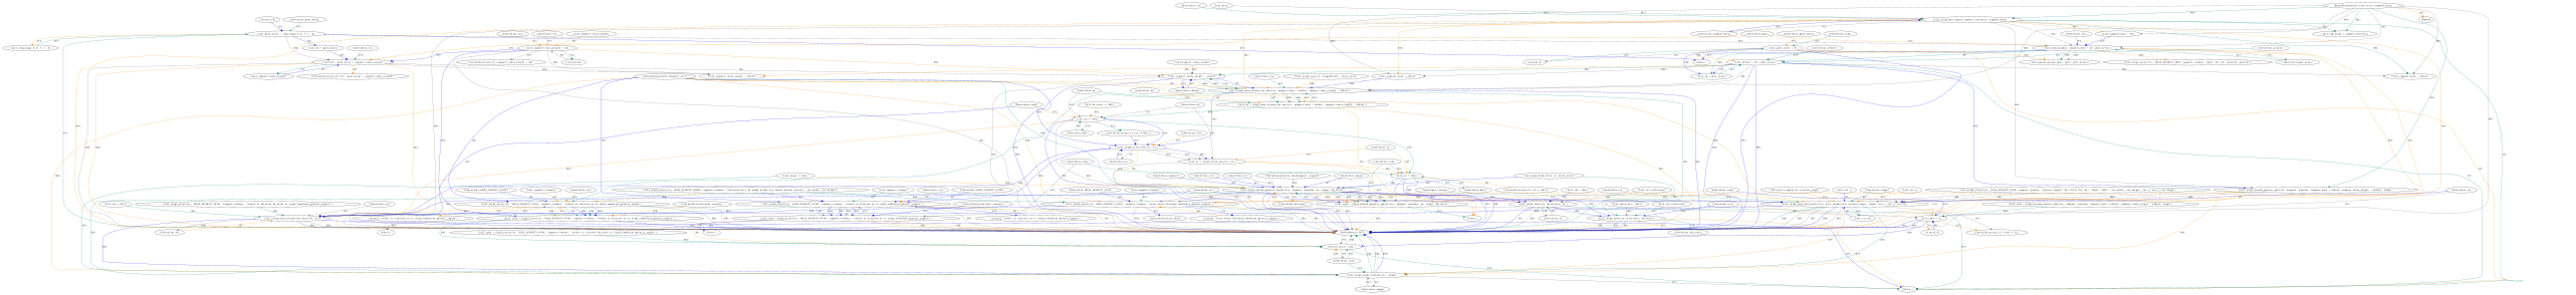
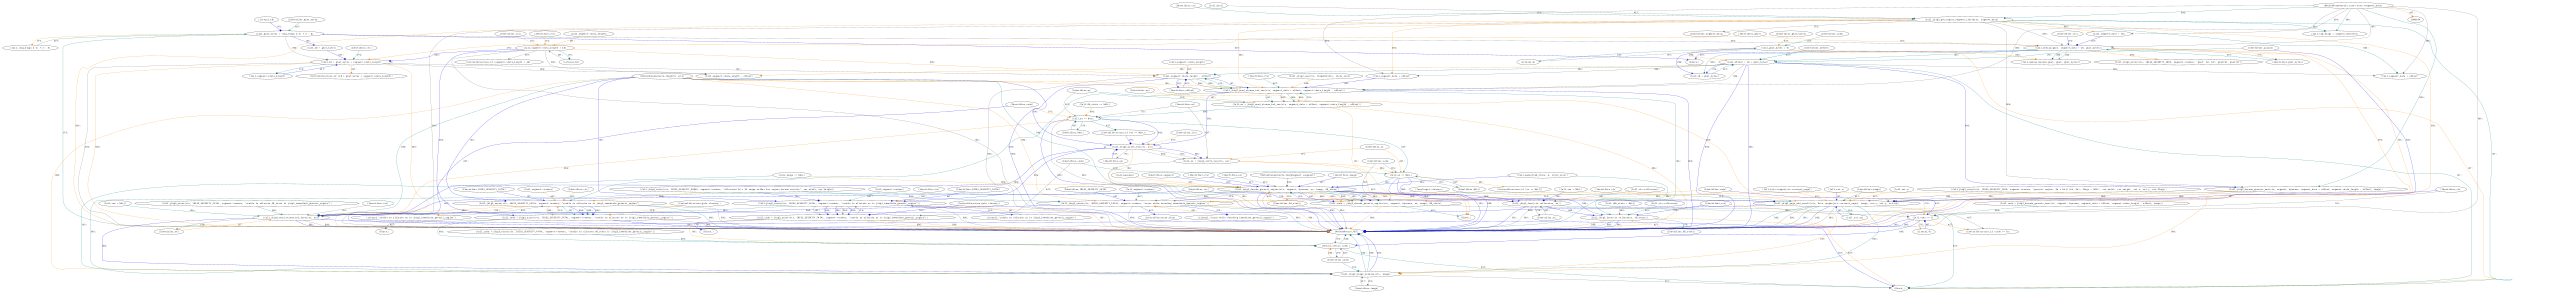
  digraph {
    fontname="IBM Plex Mono"
    node [fontname="IBM Plex Mono"]
    edge [arrowhead=vee color=blue fontname="IBM Plex Mono"]
    n1 [label="(Call,segment->data_length - offset)"]
    n2 [label="(Call,jbig2_word_stream_buf_new(ctx, segment_data + offset, segment->data_length - offset))"]
    n3 [label="(MethodReturn,RET)"]
    n4 [label="(Identifier,offset)"]
    n5 [label="(Call,ws = jbig2_word_stream_buf_new(ctx, segment_data + offset, segment->data_length - offset))"]
    n6 [label="(Call,jbig2_arith_new(ctx, ws))"]
    n7 [label="(Call,jbig2_error(ctx, JBIG2_SEVERITY_FATAL, segment->number, \"unable to allocate ws in jbig2_immediate_generic_region\"))"]
    n8 [label="(Return,return code;)"]
    n9 [label="(Call,18 + gbat_bytes > segment->data_length)"]
    n10 [label="(Call,segment->data_length)"]
    n11 [label="(Call,segment->data_length - offset)"]
    n12 [label="(ControlStructure,if (18 + gbat_bytes > segment->data_length))"]
    n13 [label="(Call,gbat_bytes = (seg_flags & 6) ? 2 : 8)"]
    n14 [label="(Call,memcpy(gbat, segment_data + 18, gbat_bytes))"]
    n15 [label="(Call,18 + gbat_bytes)"]
    n16 [label="(Block,)"]
    n17 [label="(Call,(seg_flags & 6) ? 2 : 8)"]
    n18 [label="(Call,offset = 18 + gbat_bytes)"]
    n19 [label="(Call,18 + gbat_bytes)"]
    n20 [label="(Call,memcpy(params.gbat, gbat, gbat_bytes))"]
    n21 [label="(Call,jbig2_error(ctx, JBIG2_SEVERITY_INFO, segment->number, \"gbat: %d, %d\", gbat[0], gbat[1]))"]
    n22 [label="(Identifier,gbat_bytes)"]
    n23 [label="(Call,segment->data_length < 18)"]
    n24 [label="(ControlStructure,if (segment->data_length < 18))"]
    n25 [label="(Literal,18)"]
    n26 [label="(Block,)"]
    n27 [label="(Call,segment_data + offset)"]
    n28 [label="(Call,segment_data + offset)"]
    n29 [label="(Call,jbig2_decode_generic_mmr(ctx, segment, &params, segment_data + offset, segment->data_length - offset, image))"]
    n30 [label="(Call,jbig2_page_add_result(ctx, &ctx->pages[ctx->current_page], image, rsi.x, rsi.y, rsi.op))"]
    n31 [label="(Call,jbig2_image_release(ctx, image))"]
    n32 [label="(Call,jbig2_error(ctx, JBIG2_SEVERITY_FATAL, segment->number, \"error while decoding immediate_generic_region\"))"]
    n33 [label="(Call,gbat_bytes = 0)"]
    n34 [label="(Literal,0)"]
    n35 [label="(Call,jbig2_get_region_segment_info(&rsi, segment_data))"]
    n36 [label="(Identifier,segment_data)"]
    n37 [label="(Call,segment_data + 18)"]
    n38 [label="(Call,seg_flags = segment_data[17])"]
    n39 [label="(MethodParameterIn,const byte *segment_data)"]
    1000104
    n41 [label="(Call,ws == NULL)"]
    n42 [label="(Block,)"]
    n43 [label="(Call,jbig2_word_stream_buf_free(ctx, ws))"]
    n44 [label="(Call,as = jbig2_arith_new(ctx, ws))"]
    n45 [label="(Call,jbig2_decode_generic_region(ctx, segment, &params, as, image, GB_stats))"]
    n46 [label="(Call,jbig2_error(ctx, JBIG2_SEVERITY_FATAL, segment->number, \"unable to allocate as in jbig2_immediate_generic_region\"))"]
    n47 [label="(Identifier,ws)"]
    n48 [label="(Call,code = jbig2_error(ctx, JBIG2_SEVERITY_FATAL, segment->number, \"unable to allocate ws in jbig2_immediate_generic_region\"))"]
    n49 [label="(Literal,\"unable to allocate ws in jbig2_immediate_generic_region\")"]
    n50 [label="(Call,as == NULL)"]
    n51 [label="(Identifier,NULL)"]
    n52 [label="(ControlStructure,if (ws == NULL))"]
    n53 [label="(Call,jbig2_free(ctx->allocator, as))"]
    n54 [label="(Identifier,NULL)"]
    n55 [label="(ControlStructure,if (as == NULL))"]
    n56 [label="(Identifier,ws)"]
    n57 [label="(Call,code = jbig2_decode_generic_region(ctx, segment, &params, as, image, GB_stats))"]
    n58 [label="(Call,jbig2_free(ctx->allocator, GB_stats))"]
    n59 [label="(Identifier,GB_stats)"]
    n60 [label="(Call,code = jbig2_error(ctx, JBIG2_SEVERITY_FATAL, segment->number, \"unable to allocate as in jbig2_immediate_generic_region\"))"]
    n61 [label="(Literal,\"unable to allocate as in jbig2_immediate_generic_region\")"]
    n62 [label="(Identifier,as)"]
    n63 [label="(Call,code >= 0)"]
    n64 [label="(ControlStructure,if (code >= 0))"]
    n65 [label="(Call,rsi.op)"]
    n66 [label="(Identifier,image)"]
    n67 [label="(ControlStructure,else)"]
    n68 [label="(Literal,\"error while decoding immediate_generic_region\")"]
    n69 [label="(Identifier,GB_stats)"]
    n70 [label="(Literal,0)"]
    n71 [label="(Identifier,code)"]
    n72 [label="(Block,)"]
    n73 [label="(Block,)"]
    n74 [label="(Identifier,JBIG2_SEVERITY_FATAL)"]
    n75 [label="(Identifier,segment)"]
    n76 [label="(Identifier,as)"]
+   n77 [label="(Call,&params)"]
    n78 [label="(Call,*ws = NULL)"]
    n79 [label="(Identifier,ctx)"]
    n80 [label="(Call,GB_stats == NULL)"]
    n81 [label="(Identifier,params)"]
    n82 [label="(Call,jbig2_error(ctx, JBIG2_SEVERITY_FATAL, segment->number, \"unable to allocate GB_stats in jbig2_immediate_generic_region\"))"]
    n83 [label="(Identifier,gbat_bytes)"]
    n84 [label="(Identifier,ctx)"]
    n85 [label="(Call,segment->number)"]
    n86 [label="(Call,*as = NULL)"]
    n87 [label="(Identifier,ctx)"]
    n88 [label="(Identifier,ctx)"]
    n89 [label="(Identifier,ctx)"]
    n90 [label="(Identifier,image)"]
    n91 [label="(Call,segment->number)"]
    n92 [label="(Identifier,code)"]
    n93 [label="(Call,segment->data_length)"]
    n94 [label="(Call,rsi.y)"]
    n95 [label="(Call,jbig2_error(ctx, JBIG2_SEVERITY_INFO, segment->number, \"generic region: %d x %d @ (%d, %d), flags = %02x\", rsi.width, rsi.height, rsi.x, rsi.y, rsi.flags))"]
    n96 [label="(Identifier,ctx)"]
    n97 [label="(Literal,18)"]
    n98 [label="(Call,code = jbig2_error(ctx, JBIG2_SEVERITY_FATAL, segment->number, \"unable to allocate GB_stats in jbig2_immediate_generic_region\"))"]
    n99 [label="(Call,segment->data_length)"]
    n100 [label="(Identifier,gbat)"]
    n101 [label="(Call,&rsi)"]
    n102 [label="(Call,*GB_stats = NULL)"]
    n103 [label="(Call,code = jbig2_decode_generic_mmr(ctx, segment, &params, segment_data + offset, segment->data_length - offset, image))"]
    n104 [label="(Identifier,ctx)"]
    n105 [label="(Call,image == NULL)"]
    n106 [label="(ControlStructure,goto cleanup;)"]
    n107 [label="(Identifier,gbat_bytes)"]
    n108 [label="(Identifier,ws)"]
    n109 [label="(Identifier,code)"]
    n110 [label="(Identifier,ctx)"]
    n111 [label="(Identifier,rsi)"]
    n112 [label="(Identifier,as)"]
    n113 [label="(Identifier,JBIG2_SEVERITY_FATAL)"]
    n114 [label="(Call,&ctx->pages[ctx->current_page])"]
    n115 [label="(MethodParameterIn,Jbig2Ctx *ctx)"]
    n116 [label="(Identifier,ctx)"]
    n117 [label="(Call,memset(GB_stats, 0, stats_size))"]
    n118 [label="(Call,rsi.x)"]
    n119 [label="(Identifier,ws)"]
    n120 [label="(Identifier,offset)"]
    n121 [label="(Identifier,ctx)"]
    n122 [label="(Identifier,ctx)"]
    n123 [label="(Identifier,JBIG2_SEVERITY_FATAL)"]
    n124 [label="(Identifier,code)"]
    n125 [label="(Identifier,code)"]
    n126 [label="(Call,ctx->allocator)"]
    n127 [label="(Identifier,ctx)"]
    n128 [label="(Call,jbig2_error(ctx, JBIG2_SEVERITY_DEBUG, segment->number, \"allocated %d x %d image buffer for region decode results\", rsi.width, rsi.height))"]
    n129 [label="(Identifier,as)"]
    n130 [label="(Identifier,ctx)"]
    n131 [label="(Call,ctx->allocator)"]
    n132 [label="(MethodParameterIn,Jbig2Segment *segment)"]
    n133 [label="(JumpTarget,cleanup:)"]
    n134 [label="(Call,jbig2_new(ctx, Jbig2ArithCx, stats_size))"]
    n135 [label="(Identifier,ctx)"]
    n136 [label="(ControlStructure,goto cleanup;)"]
    n137 [label="(Call,segment->number)"]
    n138 [label="(Identifier,image)"]
    n139 [label="(Identifier,code)"]
    n1 -> n2 [arrowhead=dot label="AST: "]
    n1 -> n2 [arrowhead=dot color=gray40 label="DDG: "]
    n1 -> n2 [arrowhead=box color=teal label="DDG: "]
    n1 -> n3 [arrowhead=box label="DDG: "]
    n1 -> n3 [color=gray40 label="DDG: "]
    n1 -> n4 [arrowhead=dot label="CFG: "]
    n2 -> n1 [arrowhead=box color=teal label="CFG: "]
    n2 -> n3 [label="DDG: "]
    n2 -> n3 [arrowhead=box color=teal label="DDG: "]
    n2 -> n5 [arrowhead=box color=teal label="AST: "]
    n2 -> n5 [arrowhead=dot color=gray40 label="DDG: "]
    n2 -> n5 [arrowhead=dot color=teal label="DDG: "]
    n2 -> n5 [color=darkorange label="DDG: "]
    n2 -> n6 [label="DDG: "]
    n2 -> n7 [color=teal label="DDG: "]
    n3 -> n8 [arrowhead=dot color=gray40 label="CFG: "]
    n4 -> n1 [arrowhead=box label="AST: "]
    n5 -> n2 [arrowhead=dot color=teal label="CFG: "]
    n5 -> n3 [color=darkorange label="DDG: "]
    n5 -> n41 [color=teal label="DDG: "]
    n5 -> n42 [arrowhead=dot color=darkorange label="AST: "]
    n6 -> n43 [arrowhead=box label="DDG: "]
    n6 -> n44 [arrowhead=dot color=gray40 label="AST: "]
    n6 -> n44 [arrowhead=dot label="DDG: "]
    n6 -> n44 [color=gray40 label="DDG: "]
    n6 -> n45 [color=darkorange label="DDG: "]
    n6 -> n46 [arrowhead=dot label="DDG: "]
    n6 -> n47 [color=gray40 label="CFG: "]
    n7 -> n3 [arrowhead=box color=teal label="DDG: "]
    n7 -> n3 [arrowhead=dot color=gray40 label="DDG: "]
    n7 -> n43 [arrowhead=box color=darkorange label="DDG: "]
    n7 -> n48 [color=teal label="AST: "]
    n7 -> n48 [arrowhead=dot label="DDG: "]
    n7 -> n48 [arrowhead=box color=teal label="DDG: "]
    n7 -> n48 [arrowhead=box label="DDG: "]
    n7 -> n48 [arrowhead=dot color=darkorange label="DDG: "]
    n7 -> n49 [arrowhead=box color=darkorange label="CFG: "]
    n8 -> n3 [arrowhead=dot color=teal label="DDG: "]
    n8 -> n26 [color=teal label="AST: "]
    n8 -> n71 [arrowhead=dot color=gray40 label="CFG: "]
    n9 -> n1 [arrowhead=box color=gray40 label="DDG: "]
    n9 -> n3 [arrowhead=box color=gray40 label="DDG: "]
    n9 -> n3 [color=darkorange label="DDG: "]
    n9 -> n3 [color=darkorange label="DDG: "]
    n9 -> n10 [arrowhead=box color=teal label="CFG: "]
    n9 -> n11 [arrowhead=dot color=gray40 label="DDG: "]
    n9 -> n12 [arrowhead=dot color=darkorange label="AST: "]
    n10 -> n9 [label="AST: "]
    n13 -> n3 [arrowhead=dot color=teal label="CFG: "]
    n13 -> n9 [arrowhead=box color=gray40 label="DDG: "]
    n13 -> n14 [arrowhead=dot color=gray40 label="DDG: "]
    n13 -> n15 [label="DDG: "]
    n13 -> n16 [label="AST: "]
    n13 -> n17 [arrowhead=dot color=darkorange label="CFG: "]
    n14 -> n3 [color=darkorange label="DDG: "]
    n14 -> n3 [color=darkorange label="DDG: "]
    n14 -> n16 [label="AST: "]
    n14 -> n18 [arrowhead=dot color=teal label="DDG: "]
    n14 -> n19 [arrowhead=dot color=teal label="DDG: "]
    n14 -> n20 [arrowhead=dot color=teal label="DDG: "]
    n14 -> n20 [color=gray40 label="DDG: "]
    n14 -> n21 [color=darkorange label="DDG: "]
    n14 -> n22 [arrowhead=box color=gray40 label="CFG: "]
    n15 -> n9 [arrowhead=box label="AST: "]
    n17 -> n13 [color=teal label="AST: "]
    n18 -> n1 [arrowhead=box color=teal label="DDG: "]
    n18 -> n2 [arrowhead=dot color=gray40 label="DDG: "]
    n18 -> n3 [arrowhead=box label="DDG: "]
    n18 -> n3 [arrowhead=box label="DDG: "]
    n18 -> n11 [arrowhead=box color=darkorange label="DDG: "]
    n18 -> n19 [label="CFG: "]
    n18 -> n26 [arrowhead=dot color=teal label="AST: "]
    n18 -> n27 [arrowhead=dot color=gray40 label="DDG: "]
    n18 -> n28 [color=gray40 label="DDG: "]
    n18 -> n29 [label="DDG: "]
    n19 -> n18 [arrowhead=box color=teal label="AST: "]
    n22 -> n14 [color=teal label="AST: "]
    n23 -> n1 [arrowhead=box color=darkorange label="DDG: "]
    n23 -> n3 [arrowhead=dot color=gray40 label="DDG: "]
    n23 -> n3 [label="DDG: "]
    n23 -> n9 [arrowhead=box label="DDG: "]
    n23 -> n11 [arrowhead=dot color=gray40 label="DDG: "]
    n23 -> n24 [color=gray40 label="AST: "]
    n23 -> n25 [arrowhead=box color=teal label="CFG: "]
    n25 -> n23 [color=gray40 label="AST: "]
    n27 -> n2 [label="AST: "]
    n29 -> n30 [arrowhead=box color=gray40 label="DDG: "]
    n29 -> n30 [arrowhead=dot color=gray40 label="DDG: "]
    n29 -> n31 [arrowhead=box color=darkorange label="DDG: "]
    n29 -> n32 [arrowhead=dot color=darkorange label="DDG: "]
    n30 -> n3 [color=gray40 label="DDG: "]
    n30 -> n3 [arrowhead=box color=teal label="DDG: "]
    n30 -> n3 [label="DDG: "]
    n30 -> n3 [arrowhead=dot color=gray40 label="DDG: "]
    n30 -> n3 [color=teal label="DDG: "]
    n30 -> n31 [arrowhead=dot color=teal label="DDG: "]
    n30 -> n43 [label="DDG: "]
    n30 -> n64 [color=gray40 label="AST: "]
    n30 -> n65 [color=teal label="CFG: "]
    n31 -> n3 [arrowhead=box color=teal label="DDG: "]
    n31 -> n3 [arrowhead=dot label="DDG: "]
    n31 -> n3 [arrowhead=box color=teal label="DDG: "]
    n31 -> n26 [color=gray40 label="AST: "]
    n31 -> n66 [arrowhead=dot color=gray40 label="CFG: "]
    n32 -> n3 [arrowhead=box color=teal label="DDG: "]
    n32 -> n3 [arrowhead=dot color=darkorange label="DDG: "]
    n32 -> n3 [arrowhead=dot color=gray40 label="DDG: "]
    n32 -> n43 [arrowhead=dot label="DDG: "]
    n32 -> n67 [label="AST: "]
    n32 -> n68 [arrowhead=box label="CFG: "]
-   n33 -> n3 [arrowhead=box label="DDG: "]
+   n81 -> n3 [arrowhead=box label="DDG: "]
    n33 -> n18 [arrowhead=dot color=darkorange label="DDG: "]
    n33 -> n19 [label="DDG: "]
    n33 -> n20 [arrowhead=box color=darkorange label="DDG: "]
    n33 -> n26 [color=darkorange label="AST: "]
    n33 -> n34 [color=gray40 label="CFG: "]
    n34 -> n33 [color=teal label="AST: "]
    n35 -> n2 [arrowhead=dot color=darkorange label="DDG: "]
    n35 -> n3 [arrowhead=box color=darkorange label="DDG: "]
    n35 -> n3 [color=darkorange label="DDG: "]
    n35 -> n3 [arrowhead=box color=gray40 label="DDG: "]
    n35 -> n14 [color=gray40 label="DDG: "]
    n35 -> n26 [arrowhead=dot color=teal label="AST: "]
    n35 -> n27 [arrowhead=dot color=darkorange label="DDG: "]
    n35 -> n28 [arrowhead=box color=teal label="DDG: "]
    n35 -> n29 [arrowhead=dot color=gray40 label="DDG: "]
    n35 -> n36 [color=gray40 label="CFG: "]
    n35 -> n37 [color=darkorange label="DDG: "]
    n35 -> n38 [arrowhead=box color=teal label="DDG: "]
-   n36 -> n35 [arrowhead=box label="AST: "]
    n37 -> n14 [arrowhead=box label="AST: "]
    n39 -> n2 [color=gray40 label="DDG: "]
    n39 -> n3 [arrowhead=dot color=gray40 label="DDG: "]
    n39 -> n14 [arrowhead=dot color=gray40 label="DDG: "]
    n39 -> n27 [color=gray40 label="DDG: "]
    n39 -> n28 [arrowhead=dot color=gray40 label="DDG: "]
    n39 -> n29 [arrowhead=dot color=teal label="DDG: "]
    n39 -> n35 [arrowhead=box color=teal label="DDG: "]
    n39 -> n37 [color=gray40 label="DDG: "]
    n39 -> n38 [color=teal label="DDG: "]
    n39 -> 1000104 [arrowhead=box color=darkorange label="AST: "]
    n41 -> n3 [label="DDG: "]
    n41 -> n3 [arrowhead=dot color=gray40 label="DDG: "]
    n41 -> n6 [label="DDG: "]
    n41 -> n43 [color=darkorange label="DDG: "]
    n41 -> n50 [color=teal label="AST: "]
    n41 -> n51 [color=teal label="CFG: "]
    n41 -> n52 [arrowhead=box color=teal label="AST: "]
    n43 -> n3 [arrowhead=box label="DDG: "]
    n43 -> n3 [arrowhead=box color=gray40 label="DDG: "]
    n43 -> n26 [arrowhead=dot label="AST: "]
    n43 -> n31 [arrowhead=dot label="DDG: "]
    n43 -> n56 [arrowhead=dot color=gray40 label="CFG: "]
    n44 -> n3 [arrowhead=dot color=gray40 label="DDG: "]
    n44 -> n42 [arrowhead=box color=darkorange label="AST: "]
    n44 -> n50 [arrowhead=box color=darkorange label="DDG: "]
    n45 -> n3 [label="DDG: "]
    n45 -> n3 [color=gray40 label="DDG: "]
    n45 -> n30 [arrowhead=dot color=gray40 label="DDG: "]
    n45 -> n30 [arrowhead=dot label="DDG: "]
    n45 -> n31 [arrowhead=dot color=teal label="DDG: "]
    n45 -> n32 [arrowhead=dot color=gray40 label="DDG: "]
    n45 -> n53 [arrowhead=dot color=darkorange label="DDG: "]
    n45 -> n57 [arrowhead=dot label="AST: "]
    n45 -> n57 [arrowhead=box color=darkorange label="DDG: "]
    n45 -> n57 [arrowhead=box color=darkorange label="DDG: "]
    n45 -> n57 [arrowhead=dot color=teal label="DDG: "]
    n45 -> n57 [arrowhead=box color=teal label="DDG: "]
    n45 -> n57 [label="DDG: "]
    n45 -> n57 [arrowhead=box color=teal label="DDG: "]
    n45 -> n58 [label="DDG: "]
    n45 -> n59 [arrowhead=box color=darkorange label="CFG: "]
    n46 -> n3 [color=gray40 label="DDG: "]
    n46 -> n3 [arrowhead=dot color=darkorange label="DDG: "]
    n46 -> n43 [color=teal label="DDG: "]
    n46 -> n60 [color=gray40 label="AST: "]
    n46 -> n60 [arrowhead=dot label="DDG: "]
    n46 -> n60 [arrowhead=dot label="DDG: "]
    n46 -> n60 [color=gray40 label="DDG: "]
    n46 -> n60 [label="DDG: "]
    n46 -> n61 [label="CFG: "]
    n47 -> n6 [arrowhead=box label="AST: "]
    n48 -> n3 [arrowhead=dot color=gray40 label="DDG: "]
    n48 -> n3 [label="DDG: "]
    n48 -> n7 [color=darkorange label="CFG: "]
    n48 -> n8 [arrowhead=box color=teal label="DDG: "]
    n48 -> n73 [arrowhead=box color=gray40 label="AST: "]
    n49 -> n7 [arrowhead=dot color=gray40 label="AST: "]
    n50 -> n3 [label="DDG: "]
    n50 -> n3 [label="DDG: "]
    n50 -> n45 [color=teal label="DDG: "]
    n50 -> n53 [label="DDG: "]
    n50 -> n54 [color=gray40 label="CFG: "]
    n50 -> n55 [color=darkorange label="AST: "]
    n51 -> n41 [arrowhead=box color=teal label="AST: "]
    n52 -> n6 [arrowhead=box label="CFG: "]
    n53 -> n3 [arrowhead=dot label="DDG: "]
    n53 -> n3 [arrowhead=box color=gray40 label="DDG: "]
    n53 -> n26 [color=teal label="AST: "]
    n53 -> n58 [label="DDG: "]
    n53 -> n62 [arrowhead=dot color=gray40 label="CFG: "]
    n54 -> n50 [color=teal label="AST: "]
    n56 -> n43 [arrowhead=dot color=darkorange label="AST: "]
    n57 -> n3 [arrowhead=box color=darkorange label="DDG: "]
    n57 -> n42 [color=teal label="AST: "]
    n57 -> n45 [arrowhead=box color=teal label="CFG: "]
    n57 -> n63 [arrowhead=box color=gray40 label="DDG: "]
    n58 -> n3 [arrowhead=dot color=darkorange label="DDG: "]
    n58 -> n3 [arrowhead=box color=teal label="DDG: "]
    n58 -> n3 [label="DDG: "]
    n58 -> n26 [color=darkorange label="AST: "]
    n58 -> n69 [arrowhead=dot color=teal label="CFG: "]
    n59 -> n45 [arrowhead=box color=darkorange label="AST: "]
    n60 -> n3 [arrowhead=box color=darkorange label="DDG: "]
    n60 -> n3 [arrowhead=box color=darkorange label="DDG: "]
    n60 -> n8 [color=darkorange label="DDG: "]
    n60 -> n46 [color=gray40 label="CFG: "]
    n60 -> n72 [label="AST: "]
    n61 -> n46 [color=gray40 label="AST: "]
    n62 -> n53 [color=teal label="AST: "]
    n63 -> n3 [label="DDG: "]
    n63 -> n3 [arrowhead=box label="DDG: "]
    n63 -> n8 [label="DDG: "]
    n63 -> n64 [arrowhead=dot color=darkorange label="AST: "]
    n63 -> n70 [arrowhead=dot color=darkorange label="CFG: "]
    n65 -> n30 [label="AST: "]
    n66 -> n31 [arrowhead=dot color=gray40 label="AST: "]
    n68 -> n32 [arrowhead=box color=darkorange label="AST: "]
    n69 -> n58 [color=darkorange label="AST: "]
    n70 -> n63 [arrowhead=box label="AST: "]
    n71 -> n8 [arrowhead=dot color=gray40 label="AST: "]
    n71 -> n8 [arrowhead=box color=darkorange label="DDG: "]
    n71 -> n31 [arrowhead=box color=teal label="CFG: "]
    n74 -> n32 [arrowhead=dot label="AST: "]
    n75 -> n45 [label="AST: "]
    n76 -> n41 [arrowhead=box color=gray40 label="CFG: "]
    n76 -> n44 [arrowhead=box color=gray40 label="AST: "]
+   n77 -> n45 [arrowhead=dot color=darkorange label="AST: "]
    n78 -> n43 [color=teal label="DDG: "]
    n79 -> n35 [arrowhead=box color=teal label="CFG: "]
    n80 -> n41 [arrowhead=box color=darkorange label="DDG: "]
    n81 -> n18 [arrowhead=dot color=teal label="CFG: "]
    n82 -> n43 [color=teal label="DDG: "]
    n83 -> n13 [color=teal label="AST: "]
    n84 -> n6 [arrowhead=box color=darkorange label="AST: "]
    n85 -> n7 [arrowhead=dot color=darkorange label="AST: "]
    n86 -> n53 [arrowhead=box label="DDG: "]
    n87 -> n14 [label="CFG: "]
    n88 -> n32 [color=darkorange label="AST: "]
    n88 -> n63 [arrowhead=dot color=darkorange label="CFG: "]
    n89 -> n2 [arrowhead=dot color=teal label="AST: "]
    n90 -> n30 [color=teal label="AST: "]
    n91 -> n46 [color=teal label="AST: "]
    n92 -> n57 [arrowhead=dot color=darkorange label="CFG: "]
    n92 -> n63 [label="AST: "]
    n93 -> n23 [color=darkorange label="AST: "]
    n94 -> n30 [arrowhead=box color=darkorange label="AST: "]
    n95 -> n30 [arrowhead=box color=gray40 label="DDG: "]
    n95 -> n30 [color=gray40 label="DDG: "]
    n96 -> n43 [arrowhead=box label="AST: "]
    n96 -> n53 [arrowhead=dot label="CFG: "]
    n97 -> n13 [arrowhead=box label="CFG: "]
    n98 -> n8 [arrowhead=box color=teal label="DDG: "]
    n99 -> n1 [arrowhead=box color=gray40 label="AST: "]
    n100 -> n9 [arrowhead=box color=darkorange label="CFG: "]
    n100 -> n14 [color=darkorange label="AST: "]
    n101 -> n35 [arrowhead=box color=gray40 label="AST: "]
    n102 -> n58 [arrowhead=dot color=gray40 label="DDG: "]
    n103 -> n63 [arrowhead=dot color=teal label="DDG: "]
    n104 -> n9 [arrowhead=dot color=teal label="CFG: "]
    n105 -> n31 [arrowhead=dot color=teal label="DDG: "]
    n105 -> n45 [color=darkorange label="DDG: "]
    n106 -> n60 [arrowhead=box label="CFG: "]
    n107 -> n33 [arrowhead=dot color=darkorange label="AST: "]
    n108 -> n5 [color=darkorange label="AST: "]
    n109 -> n50 [color=teal label="CFG: "]
    n109 -> n57 [color=gray40 label="AST: "]
    n110 -> n43 [color=gray40 label="CFG: "]
    n111 -> n23 [arrowhead=dot color=darkorange label="CFG: "]
    n112 -> n44 [color=darkorange label="CFG: "]
    n112 -> n50 [arrowhead=dot color=darkorange label="AST: "]
    n113 -> n7 [label="AST: "]
    n114 -> n30 [color=darkorange label="AST: "]
    n115 -> n2 [color=darkorange label="DDG: "]
    n115 -> n6 [arrowhead=dot label="DDG: "]
    n115 -> n7 [arrowhead=box label="DDG: "]
    n115 -> n30 [color=darkorange label="DDG: "]
    n115 -> n31 [color=darkorange label="DDG: "]
    n115 -> n32 [color=darkorange label="DDG: "]
+   n115 -> n43 [arrowhead=box color=teal label="DDG: "]
    n115 -> n45 [arrowhead=dot color=teal label="DDG: "]
    n115 -> n46 [label="DDG: "]
    n116 -> n46 [arrowhead=box color=darkorange label="AST: "]
    n117 -> n45 [label="DDG: "]
    n117 -> n58 [color=teal label="DDG: "]
    n118 -> n30 [label="AST: "]
    n119 -> n5 [color=teal label="CFG: "]
    n119 -> n41 [color=gray40 label="AST: "]
    n120 -> n18 [arrowhead=box color=teal label="AST: "]
    n121 -> n23 [color=darkorange label="CFG: "]
    n122 -> n45 [arrowhead=dot label="AST: "]
    n123 -> n46 [arrowhead=dot label="AST: "]
    n124 -> n41 [arrowhead=box color=darkorange label="CFG: "]
    n124 -> n48 [label="AST: "]
    n125 -> n33 [color=teal label="CFG: "]
    n126 -> n58 [arrowhead=dot color=teal label="AST: "]
    n127 -> n30 [arrowhead=box label="AST: "]
    n127 -> n63 [arrowhead=dot color=gray40 label="CFG: "]
    n128 -> n7 [arrowhead=dot color=darkorange label="DDG: "]
    n128 -> n32 [arrowhead=box color=teal label="DDG: "]
    n128 -> n46 [arrowhead=box label="DDG: "]
    n129 -> n45 [color=gray40 label="AST: "]
    n130 -> n31 [arrowhead=box color=darkorange label="AST: "]
    n130 -> n58 [label="CFG: "]
    n131 -> n53 [arrowhead=box color=gray40 label="AST: "]
    n132 -> n45 [arrowhead=box color=gray40 label="DDG: "]
    n133 -> n30 [color=teal label="CFG: "]
    n133 -> n32 [arrowhead=dot color=gray40 label="CFG: "]
    n134 -> n2 [arrowhead=dot color=darkorange label="DDG: "]
    n135 -> n7 [arrowhead=box color=darkorange label="AST: "]
    n136 -> n48 [arrowhead=box color=darkorange label="CFG: "]
    n137 -> n32 [color=teal label="AST: "]
    n138 -> n45 [label="AST: "]
    n139 -> n50 [color=teal label="CFG: "]
    n139 -> n60 [arrowhead=dot color=gray40 label="AST: "]
  }
